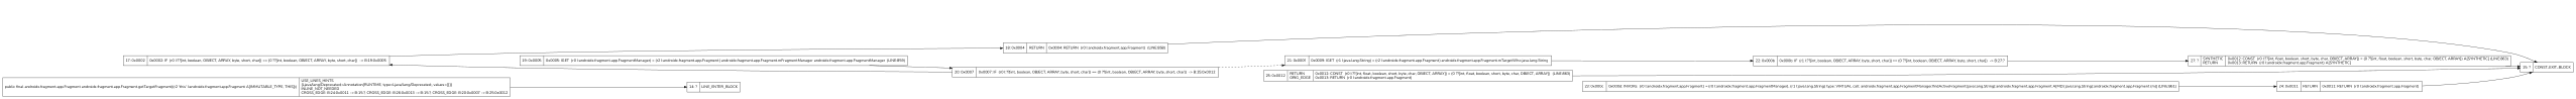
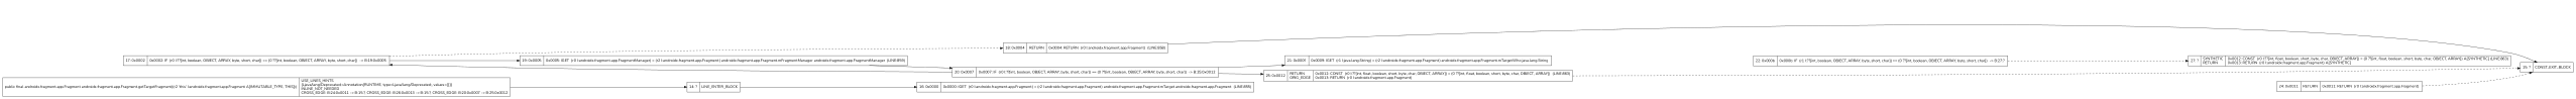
  digraph {
    fontname=Nunito
    rankdir=LR
    node [fontname=Nunito shape=record]
    edge [fontname=Nunito]
    n1 [label="{14\:\ ?|LINE_ENTER_BLOCK\l}"]
+   n2 [label="{16\:\ 0x0000|0x0000: IGET  (r0 I:androidx.fragment.app.Fragment) = (r2 I:androidx.fragment.app.Fragment) androidx.fragment.app.Fragment.mTarget androidx.fragment.app.Fragment  (LINE:855)\l}"]
    n3 [label="{17\:\ 0x0002|0x0002: IF  (r0 I:??[int, boolean, OBJECT, ARRAY, byte, short, char]) == (0 ??[int, boolean, OBJECT, ARRAY, byte, short, char])  \-\> B:19:0x0005 \l}"]
    n4 [label="{18\:\ 0x0004|RETURN\l|0x0004: RETURN  (r0 I:androidx.fragment.app.Fragment)  (LINE:858)\l}"]
    n5 [label="{19\:\ 0x0005|0x0005: IGET  (r0 I:androidx.fragment.app.FragmentManager) = (r2 I:androidx.fragment.app.Fragment) androidx.fragment.app.Fragment.mFragmentManager androidx.fragment.app.FragmentManager  (LINE:859)\l}"]
    n6 [label="{15\:\ ?|CONST_EXIT_BLOCK\l}"]
    n7 [label="{20\:\ 0x0007|0x0007: IF  (r0 I:??[int, boolean, OBJECT, ARRAY, byte, short, char]) == (0 ??[int, boolean, OBJECT, ARRAY, byte, short, char])  \-\> B:25:0x0012 \l}"]
    n8 [label="{21\:\ 0x0009|0x0009: IGET  (r1 I:java.lang.String) = (r2 I:androidx.fragment.app.Fragment) androidx.fragment.app.Fragment.mTargetWho java.lang.String \l}"]
    n9 [label="{25\:\ 0x0012|RETURN\lORIG_EDGE\l|0x0012: CONST  (r0 I:??[int, float, boolean, short, byte, char, OBJECT, ARRAY]) = (0 ??[int, float, boolean, short, byte, char, OBJECT, ARRAY])  (LINE:863)\l0x0013: RETURN  (r0 I:androidx.fragment.app.Fragment) \l}"]
    n10 [label="{22\:\ 0x000b|0x000b: IF  (r1 I:??[int, boolean, OBJECT, ARRAY, byte, short, char]) == (0 ??[int, boolean, OBJECT, ARRAY, byte, short, char])  \-\> B:27:? \l}"]
    n11 [label="{27\:\ ?|SYNTHETIC\lRETURN\l|0x0012: CONST  (r0 I:??[int, float, boolean, short, byte, char, OBJECT, ARRAY]) = (0 ??[int, float, boolean, short, byte, char, OBJECT, ARRAY]) A[SYNTHETIC] (LINE:863)\l0x0013: RETURN  (r0 I:androidx.fragment.app.Fragment) A[SYNTHETIC]\l}"]
-   n12 [label="{23\:\ 0x000d|0x000d: INVOKE  (r0 I:androidx.fragment.app.Fragment) = (r0 I:androidx.fragment.app.FragmentManager), (r1 I:java.lang.String) type: VIRTUAL call: androidx.fragment.app.FragmentManager.findActiveFragment(java.lang.String):androidx.fragment.app.Fragment A[MD:(java.lang.String):androidx.fragment.app.Fragment (m)] (LINE:861)\l}"]
    n13 [label="{24\:\ 0x0011|RETURN\l|0x0011: RETURN  (r0 I:androidx.fragment.app.Fragment) \l}"]
    n14 [label="{public final androidx.fragment.app.Fragment androidx.fragment.app.Fragment.getTargetFragment((r2 'this' I:androidx.fragment.app.Fragment A[IMMUTABLE_TYPE, THIS]))  | USE_LINES_HINTS\l\{Ljava\/lang\/Deprecated;=Annotation\{RUNTIME, type=Ljava\/lang\/Deprecated;, values=\{\}\}\}\lINLINE_NOT_NEEDED\lCROSS_EDGE: B:24:0x0011 \-\> B:15:?, CROSS_EDGE: B:26:0x0013 \-\> B:15:?, CROSS_EDGE: B:20:0x0007 \-\> B:25:0x0012\l}"]
-   n3 -> n4 [style=solid]
+   n1 -> n2
+   n3 -> n4 [style=dashed]
+   n3 -> n5
    n4 -> n6
    n5 -> n7
    n7 -> n3
-   n7 -> n8 [style=dashed]
-   n8 -> n10
-   n9 -> n6
-   n10 -> n11
-   n11 -> n6
-   n12 -> n13
-   n13 -> n6
+   n7 -> n8 [style=solid]
+   n7 -> n9
+   n9 -> n6 [style=dashed]
+   n10 -> n11 [style=dashed]
+   n13 -> n6 [style=dashed]
    n14 -> n1
  }
